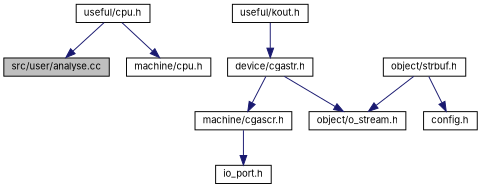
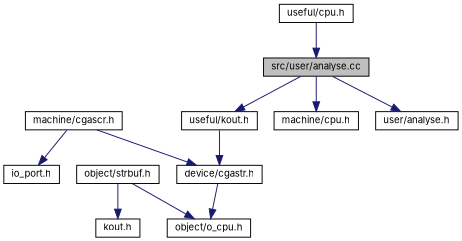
  digraph {
    fontname=Inter
    node [color=black fontname=Inter fontsize=10 shape=record]
    edge [color=midnightblue fontname=Inter fontsize=10 labelfontname=FreeSans labelfontsize=10 style=solid]
    n1 [fillcolor=grey75 fontcolor=black height=0.2 label="src/user/analyse.cc" style=filled width=0.4]
+   n2 [height=0.2 label="user/analyse.h" width=0.4]
    n3 [height=0.2 label="useful/kout.h" width=0.4]
    n4 [height=0.2 label="device/cgastr.h" width=0.4]
    n5 [height=0.2 label="useful/cpu.h" width=0.4]
    n6 [height=0.2 label="machine/cpu.h" width=0.4]
-   n7 [height=0.2 label="object/o_stream.h" width=0.4]
+   n7 [height=0.2 label="object/o_cpu.h" width=0.4]
    n8 [height=0.2 label="machine/cgascr.h" width=0.4]
    n9 [height=0.2 label="io_port.h" width=0.4]
    n10 [height=0.2 label="object/strbuf.h" width=0.4]
-   n11 [height=0.2 label="config.h" width=0.4]
+   n11 [height=0.2 label="kout.h" width=0.4]
+   n1 -> n2
+   n1 -> n3
    n3 -> n4
    n4 -> n7
-   n4 -> n8
+   n8 -> n4
    n5 -> n1
-   n5 -> n6
+   n1 -> n6
    n8 -> n9
    n10 -> n7
    n10 -> n11
  }
